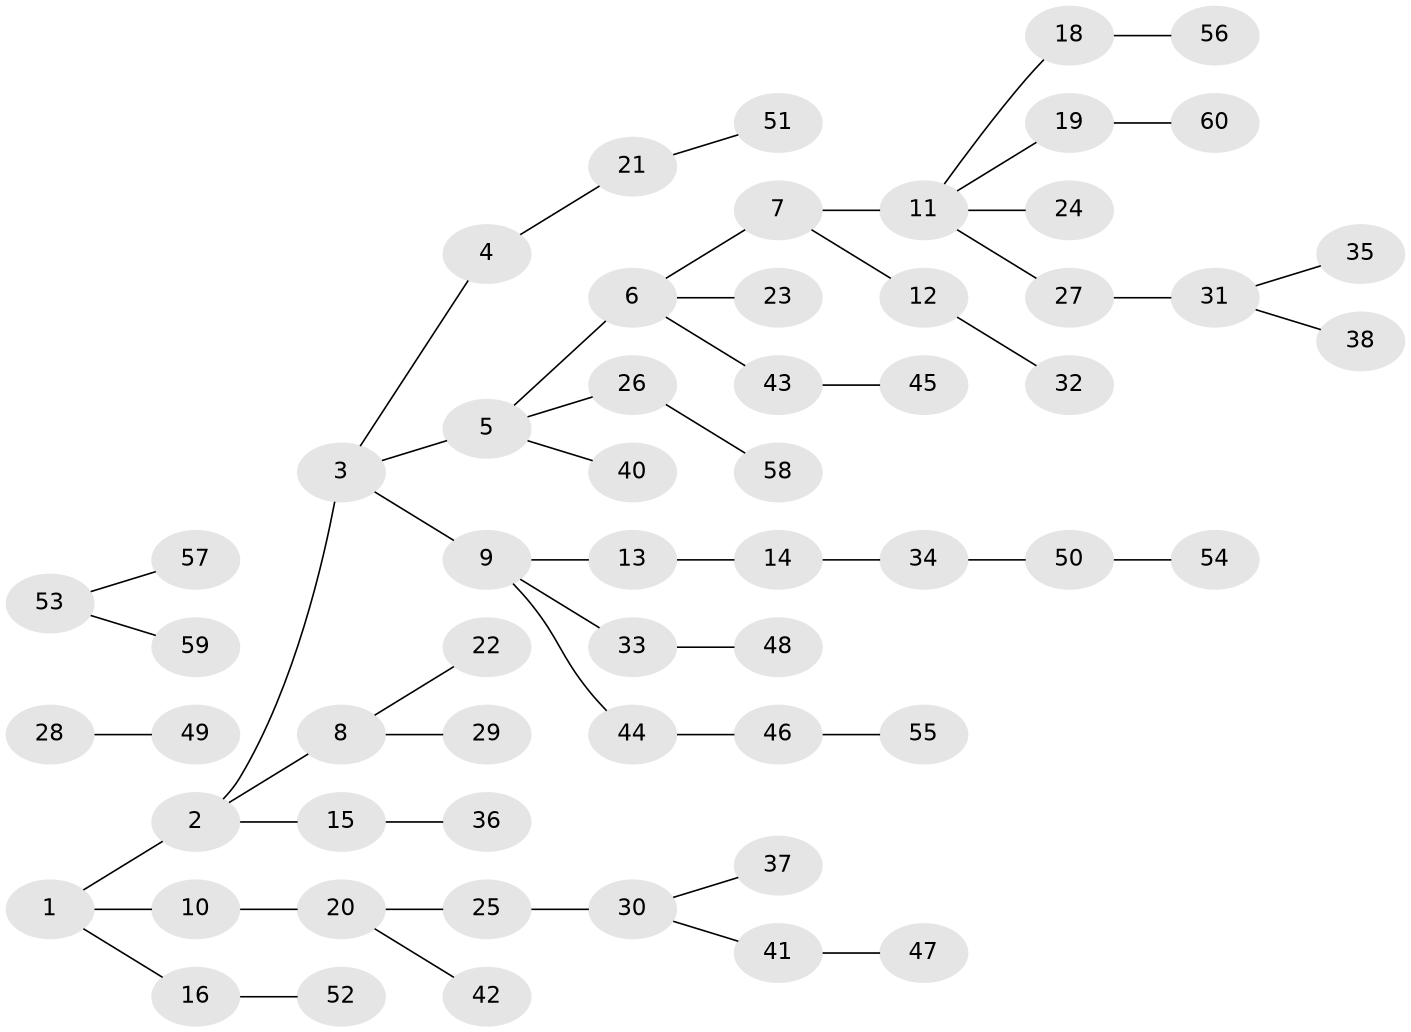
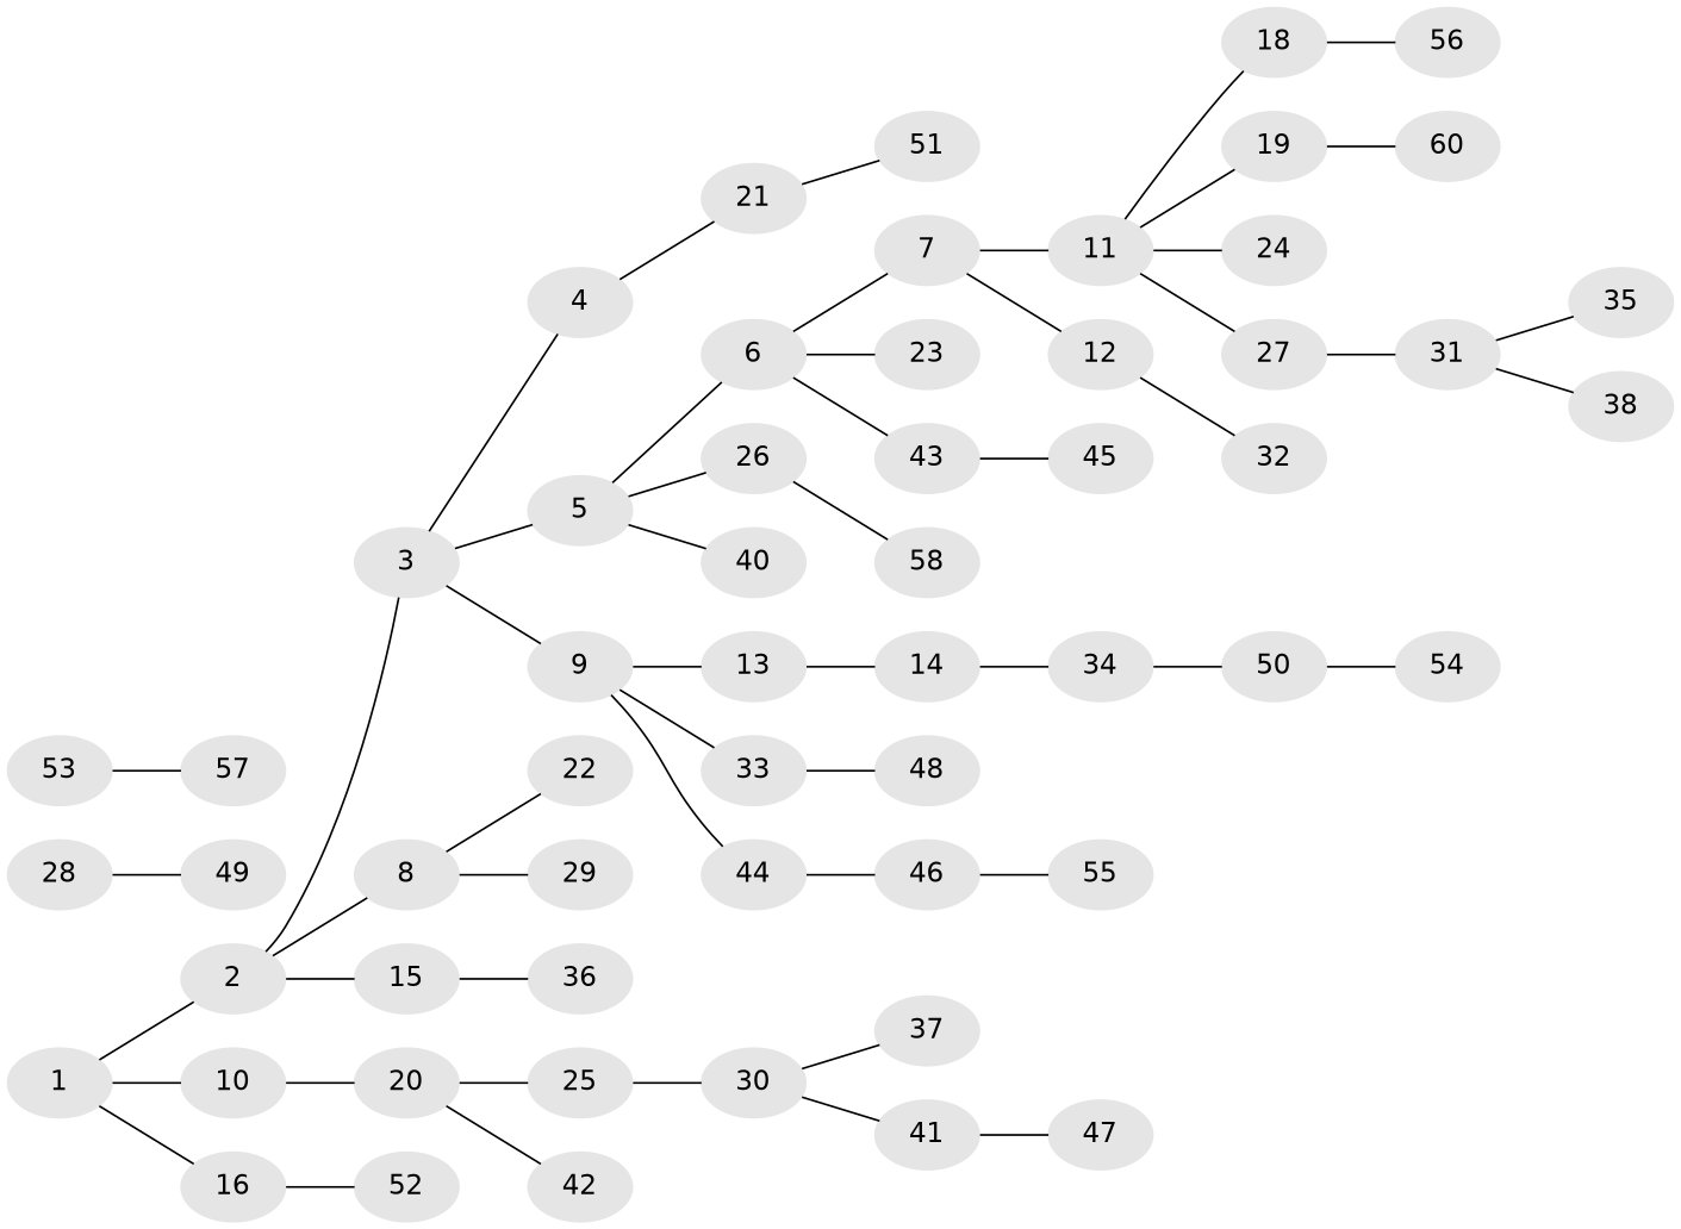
  graph {
    fontname="DejaVu Sans"
    rankdir=LR
    node [color=gray90 fontname="DejaVu Sans" style=filled]
    edge [fontname="DejaVu Sans" weight=1.0]
    1
    2
    10
    16
    3
    8
    15
    20
    52
    4
    5
    9
    22
    29
    36
    21
    6
    26
    40
    13
    33
    44
    51
    7
    23
    43
    58
    11
    12
    45
    18
    19
    24
    27
    32
    14
    48
    46
    25
    42
    56
    60
    31
    34
    50
    28
    49
    53
    57
-   59
    30
    37
    41
    35
    38
    47
    54
    55
    1 -- 2
    1 -- 10
    1 -- 16
    2 -- 3
    2 -- 8
    2 -- 15 [weight=2.0]
    10 -- 20
    16 -- 52
    3 -- 4
    3 -- 5
    3 -- 9
    8 -- 22
    8 -- 29
    15 -- 36
    20 -- 25
    20 -- 42
    4 -- 21
    5 -- 6
    5 -- 26
    5 -- 40
    9 -- 13
    9 -- 33
    9 -- 44
    21 -- 51
    6 -- 7
    6 -- 23
    6 -- 43
    26 -- 58
    13 -- 14 [weight=2.0]
    33 -- 48
    44 -- 46
    7 -- 11 [weight=4.0]
    7 -- 12
    43 -- 45
    11 -- 18
    11 -- 19
    11 -- 24
    11 -- 27
    12 -- 32
    18 -- 56
    19 -- 60
    27 -- 31
    14 -- 34
    46 -- 55 [weight=2.0]
    25 -- 30
    31 -- 35
    31 -- 38
    34 -- 50
    50 -- 54
    28 -- 49
    53 -- 57
-   53 -- 59
    30 -- 37
    30 -- 41
    41 -- 47
  }
